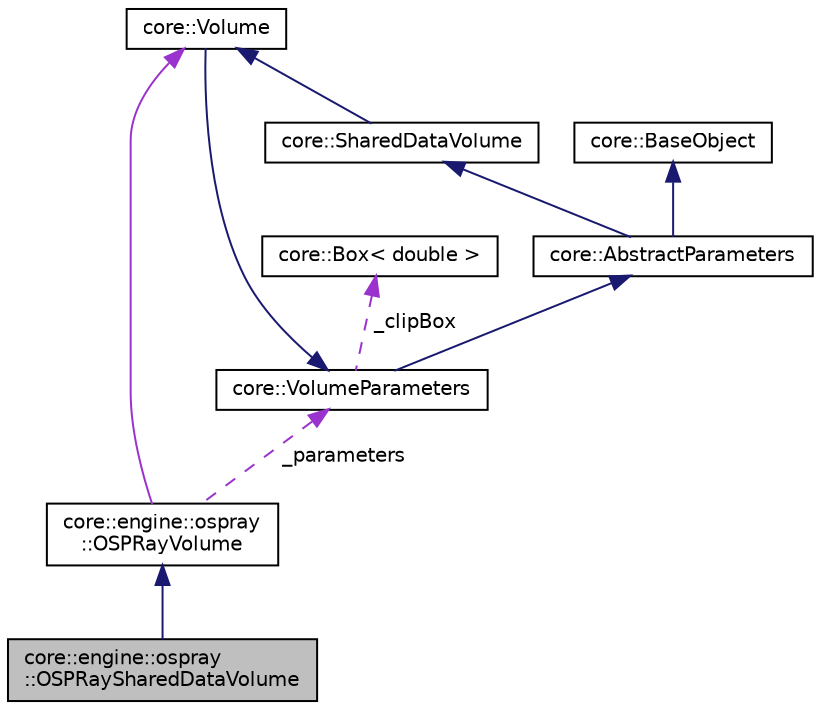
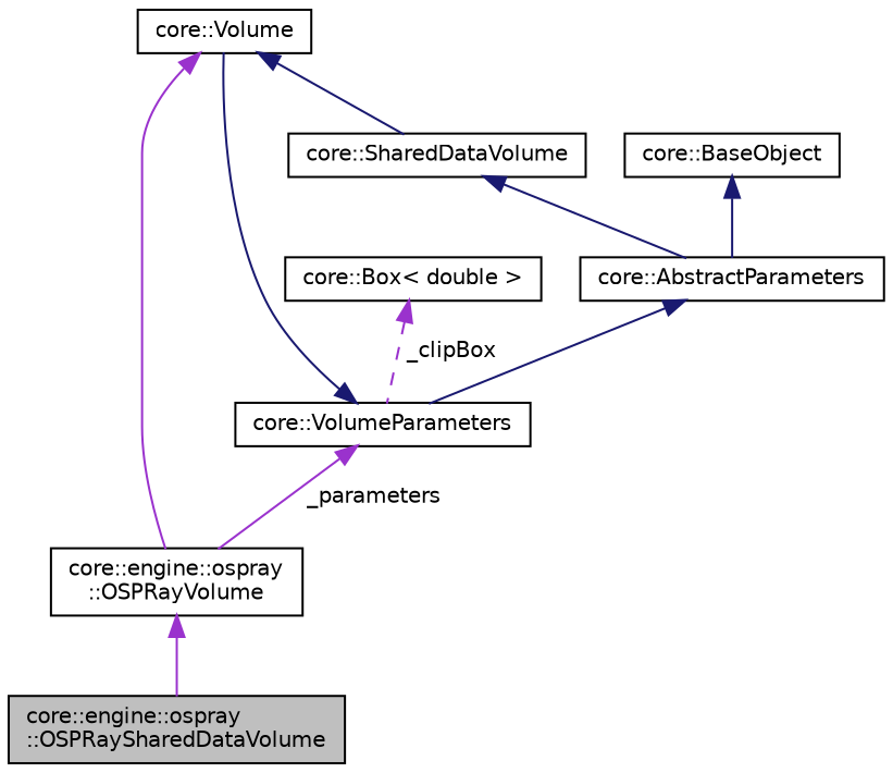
  digraph {
    node [color=black fillcolor=white fontname=Helvetica fontsize=10 shape=record style=filled]
    edge [color=midnightblue dir=back fontname=Helvetica fontsize=10 labelfontname=Helvetica labelfontsize=10 style=solid]
    n1 [fillcolor=grey75 fontcolor=black height=0.2 label="core::engine::ospray\l::OSPRaySharedDataVolume" width=0.4]
    n2 [height=0.2 label="core::SharedDataVolume" width=0.4]
    n3 [height=0.2 label="core::AbstractParameters" width=0.4]
    n4 [height=0.2 label="core::Volume" width=0.4]
    n5 [height=0.2 label="core::engine::ospray\l::OSPRayVolume" width=0.4]
    n6 [height=0.2 label="core::BaseObject" width=0.4]
    n7 [height=0.2 label="core::VolumeParameters" width=0.4]
    n8 [height=0.2 label="core::Box\< double \>" width=0.4]
    n2 -> n3
    n3 -> n7
    n4 -> n2
    n4 -> n5 [color=darkorchid3]
-   n5 -> n1
+   n5 -> n1 [color=darkorchid3]
    n6 -> n3
    n7 -> n4
-   n7 -> n5 [color=darkorchid3 label=" _parameters" style=dashed]
+   n7 -> n5 [color=darkorchid3 label=" _parameters"]
    n8 -> n7 [color=darkorchid3 label=" _clipBox" style=dashed]
  }
